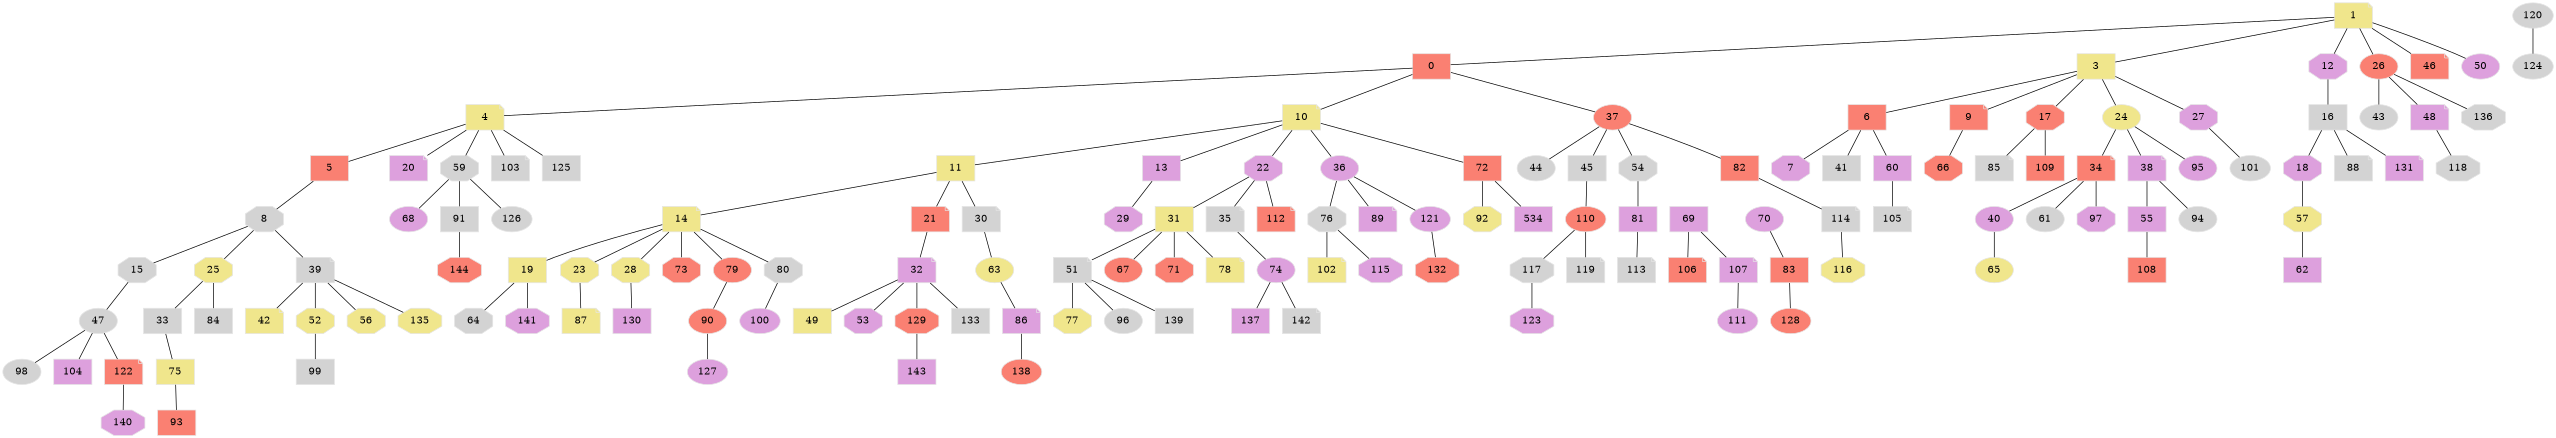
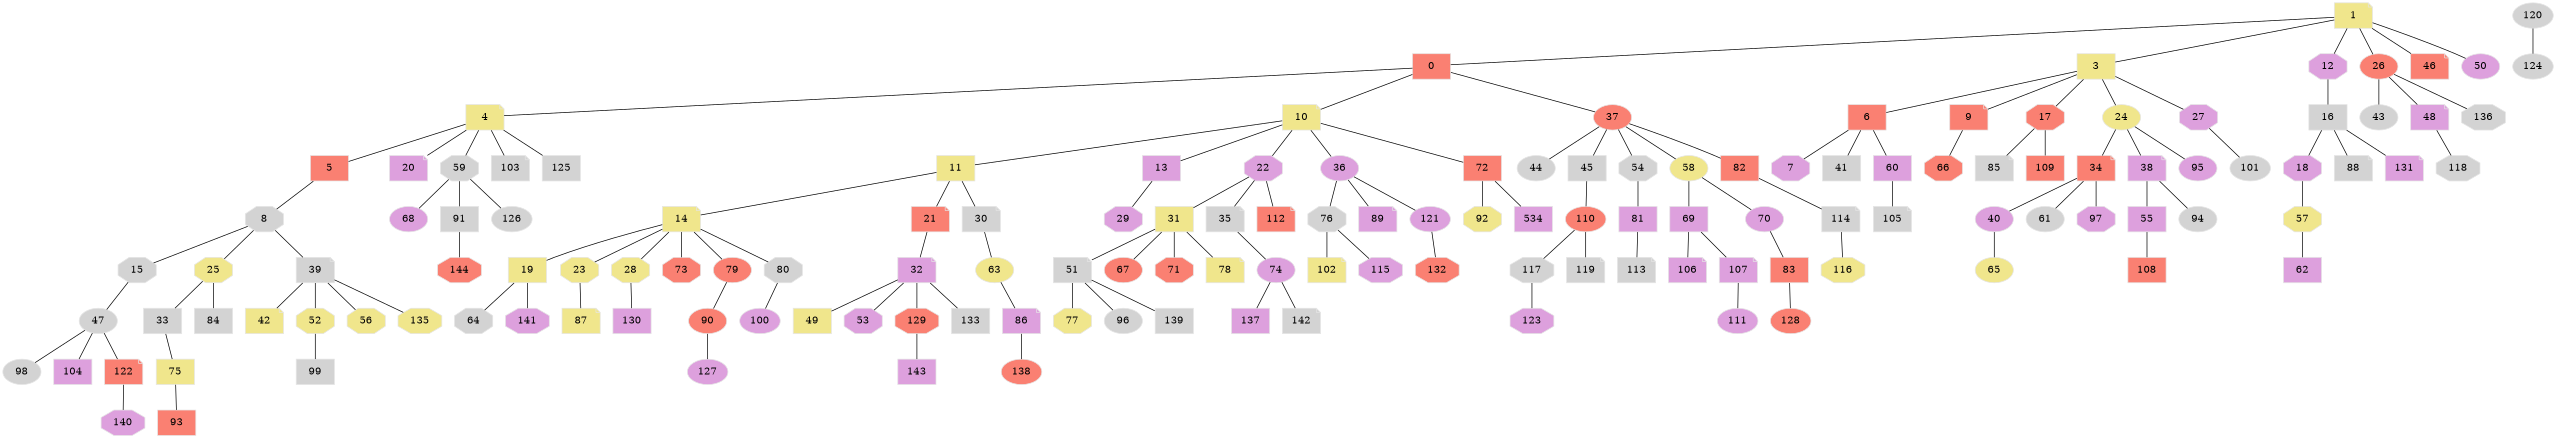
  graph {
    node [color=gray90 fillcolor=plum shape=octagon style=filled]
    1 [fillcolor=khaki shape=note]
    n2 [fillcolor=salmon label=0 shape=box]
    3 [fillcolor=khaki shape=box]
    12
    26 [fillcolor=salmon shape=ellipse]
    46 [fillcolor=salmon shape=note]
    50 [shape=ellipse]
    4 [fillcolor=khaki shape=note]
    10 [fillcolor=khaki shape=note]
    37 [fillcolor=salmon shape=ellipse]
    6 [fillcolor=salmon shape=box]
    9 [fillcolor=salmon shape=note]
    17 [fillcolor=salmon]
    24 [fillcolor=khaki shape=ellipse]
    27
    16 [fillcolor=lightgrey shape=box]
    43 [fillcolor=lightgrey shape=ellipse]
    48 [shape=note]
    136 [fillcolor=lightgrey]
    5 [fillcolor=salmon shape=box]
    20 [shape=note]
    59 [fillcolor=lightgrey]
    103 [fillcolor=lightgrey shape=note]
    125 [fillcolor=lightgrey shape=box]
    11 [fillcolor=khaki shape=box]
    13 [shape=box]
    22
    36 [shape=ellipse]
    72 [fillcolor=salmon shape=box]
    44 [fillcolor=lightgrey shape=ellipse]
    45 [fillcolor=lightgrey shape=box]
    54 [fillcolor=lightgrey]
+   58 [fillcolor=khaki shape=ellipse]
    82 [fillcolor=salmon shape=box]
    7
    41 [fillcolor=lightgrey shape=box]
    60 [shape=box]
    66 [fillcolor=salmon]
    85 [fillcolor=lightgrey shape=note]
    109 [fillcolor=salmon shape=box]
    34 [fillcolor=salmon shape=note]
    38 [shape=note]
    95 [shape=ellipse]
    101 [fillcolor=lightgrey shape=ellipse]
    8 [fillcolor=lightgrey]
    68 [shape=ellipse]
    91 [fillcolor=lightgrey shape=box]
    126 [fillcolor=lightgrey shape=ellipse]
    15 [fillcolor=lightgrey]
    25 [fillcolor=khaki]
    39 [fillcolor=lightgrey shape=note]
    105 [fillcolor=lightgrey shape=note]
    47 [fillcolor=lightgrey shape=ellipse]
    33 [fillcolor=lightgrey shape=box]
    84 [fillcolor=lightgrey shape=box]
    42 [fillcolor=khaki shape=note]
    52 [fillcolor=khaki]
    56 [fillcolor=khaki]
    135 [fillcolor=khaki]
    14 [fillcolor=khaki shape=note]
    21 [fillcolor=salmon shape=note]
    30 [fillcolor=lightgrey shape=note]
    29
    31 [fillcolor=khaki shape=box]
    35 [fillcolor=lightgrey shape=note]
    112 [fillcolor=salmon shape=note]
    76 [fillcolor=lightgrey]
    89 [shape=note]
    121 [shape=ellipse]
    92 [fillcolor=khaki]
    n71 [label=534 shape=box]
    19 [fillcolor=khaki shape=box]
    23 [fillcolor=khaki]
    28 [fillcolor=khaki]
    73 [fillcolor=salmon]
    79 [fillcolor=salmon shape=ellipse]
    80 [fillcolor=lightgrey]
    32 [shape=note]
    63 [fillcolor=khaki shape=ellipse]
    18
    88 [fillcolor=lightgrey shape=note]
    131 [shape=note]
    64 [fillcolor=lightgrey]
    141
    87 [fillcolor=khaki shape=note]
    130 [shape=box]
    90 [fillcolor=salmon shape=ellipse]
    100 [shape=ellipse]
    98 [fillcolor=lightgrey shape=ellipse]
    104 [shape=box]
    122 [fillcolor=salmon shape=note]
    57 [fillcolor=khaki]
    62 [shape=box]
    49 [fillcolor=khaki shape=box]
    53
    129 [fillcolor=salmon]
    133 [fillcolor=lightgrey shape=box]
    120 [fillcolor=lightgrey shape=ellipse]
    124 [fillcolor=lightgrey shape=ellipse]
    51 [fillcolor=lightgrey shape=note]
    67 [fillcolor=salmon shape=ellipse]
    71 [fillcolor=salmon]
    78 [fillcolor=khaki shape=note]
    74 [shape=ellipse]
    40 [shape=ellipse]
    61 [fillcolor=lightgrey shape=ellipse]
    97
    55 [shape=box]
    94 [fillcolor=lightgrey shape=ellipse]
    75 [fillcolor=khaki shape=box]
    118 [fillcolor=lightgrey]
    86 [shape=note]
    77 [fillcolor=khaki]
    96 [fillcolor=lightgrey shape=ellipse]
    139 [fillcolor=lightgrey shape=box]
    143 [shape=box]
    93 [fillcolor=salmon shape=box]
    65 [fillcolor=khaki shape=ellipse]
    137 [shape=box]
    142 [fillcolor=lightgrey shape=note]
    102 [fillcolor=khaki shape=note]
    115
    132 [fillcolor=salmon]
    110 [fillcolor=salmon shape=ellipse]
    81 [shape=box]
    69 [shape=box]
    70 [shape=ellipse]
    114 [fillcolor=lightgrey shape=note]
    108 [fillcolor=salmon shape=box]
    99 [fillcolor=lightgrey shape=box]
    117 [fillcolor=lightgrey]
    119 [fillcolor=lightgrey shape=note]
    140
    113 [fillcolor=lightgrey shape=note]
-   106 [fillcolor=salmon shape=note]
+   106 [shape=note]
    107 [shape=note]
    83 [fillcolor=salmon shape=box]
    144 [fillcolor=salmon]
    138 [fillcolor=salmon shape=ellipse]
    111 [shape=ellipse]
    128 [fillcolor=salmon shape=ellipse]
    127 [shape=ellipse]
    116 [fillcolor=khaki]
    123
    1 -- n2
    1 -- 3
    1 -- 12
    1 -- 26
    1 -- 46
    1 -- 50
    n2 -- 4
    n2 -- 10
    n2 -- 37
    3 -- 6
    3 -- 9
    3 -- 17
    3 -- 24
    3 -- 27
    12 -- 16
    26 -- 43
    26 -- 48
    26 -- 136
    4 -- 5
    4 -- 20
    4 -- 59
    4 -- 103
    4 -- 125
    10 -- 11
    10 -- 13
    10 -- 22
    10 -- 36
    10 -- 72
    37 -- 44
    37 -- 45
    37 -- 54
+   37 -- 58
    37 -- 82
    6 -- 7
    6 -- 41
    6 -- 60
    9 -- 66
    17 -- 85
    17 -- 109
    24 -- 34
    24 -- 38
    24 -- 95
    27 -- 101
    16 -- 18
    16 -- 88
    16 -- 131
    48 -- 118
    5 -- 8
    59 -- 68
    59 -- 91
    59 -- 126
    11 -- 14
    11 -- 21
    11 -- 30
    13 -- 29
    22 -- 31
    22 -- 35
    22 -- 112
    36 -- 76
    36 -- 89
    36 -- 121
    72 -- 92
    72 -- n71
    45 -- 110
    54 -- 81
+   58 -- 69
+   58 -- 70
    82 -- 114
    60 -- 105
    34 -- 40
    34 -- 61
    34 -- 97
    38 -- 55
    38 -- 94
    8 -- 15
    8 -- 25
    8 -- 39
    91 -- 144
    15 -- 47
    25 -- 33
    25 -- 84
    39 -- 42
    39 -- 52
    39 -- 56
    39 -- 135
    47 -- 98
    47 -- 104
    47 -- 122
    33 -- 75
    52 -- 99
    14 -- 19
    14 -- 23
    14 -- 28
    14 -- 73
    14 -- 79
    14 -- 80
    21 -- 32
    30 -- 63
    31 -- 51
    31 -- 67
    31 -- 71
    31 -- 78
    35 -- 74
    76 -- 102
    76 -- 115
    121 -- 132
    19 -- 64
    19 -- 141
    23 -- 87
    28 -- 130
    79 -- 90
    80 -- 100
    32 -- 49
    32 -- 53
    32 -- 129
    32 -- 133
    63 -- 86
    18 -- 57
    90 -- 127
    122 -- 140
    57 -- 62
    129 -- 143
    120 -- 124
    51 -- 77
    51 -- 96
    51 -- 139
    74 -- 137
    74 -- 142
    40 -- 65
    55 -- 108
    75 -- 93
    86 -- 138
    110 -- 117
    110 -- 119
    81 -- 113
    69 -- 106
    69 -- 107
    70 -- 83
    114 -- 116
    117 -- 123
    107 -- 111
    83 -- 128
  }
